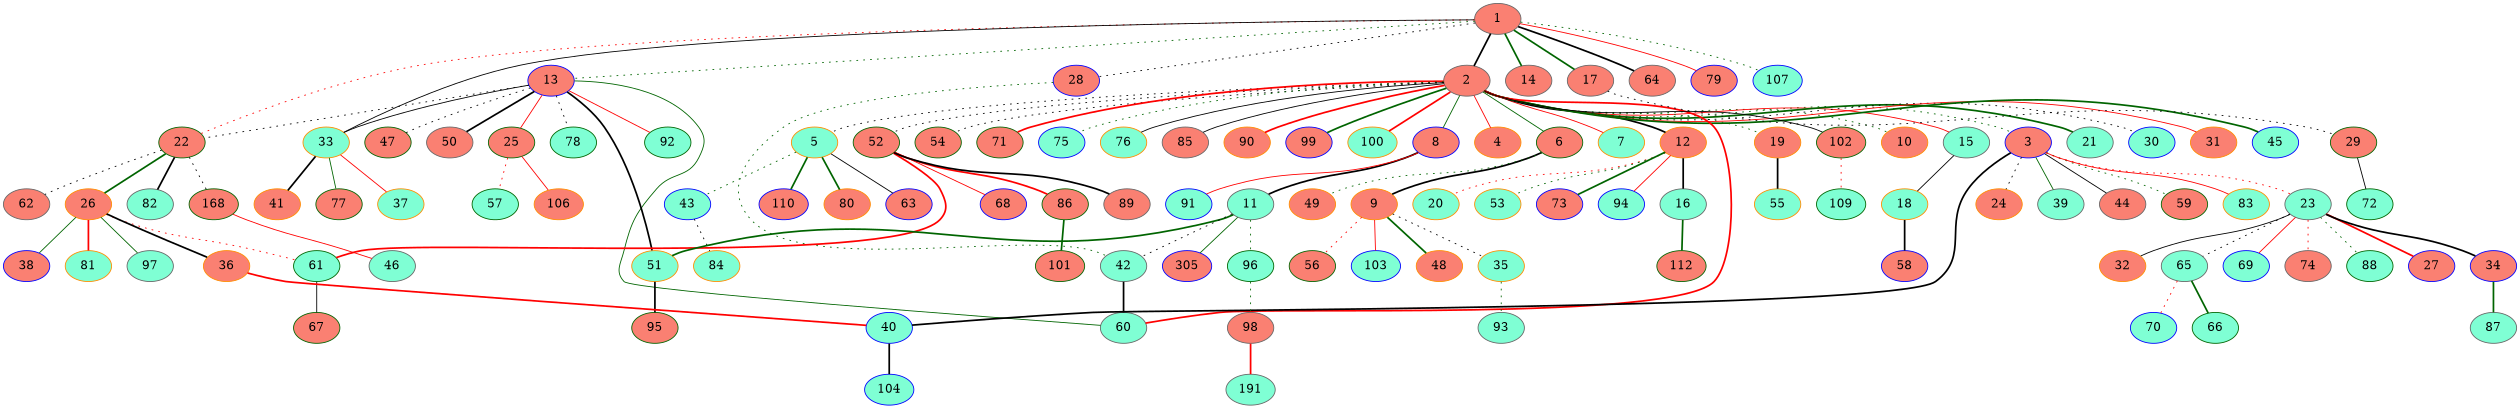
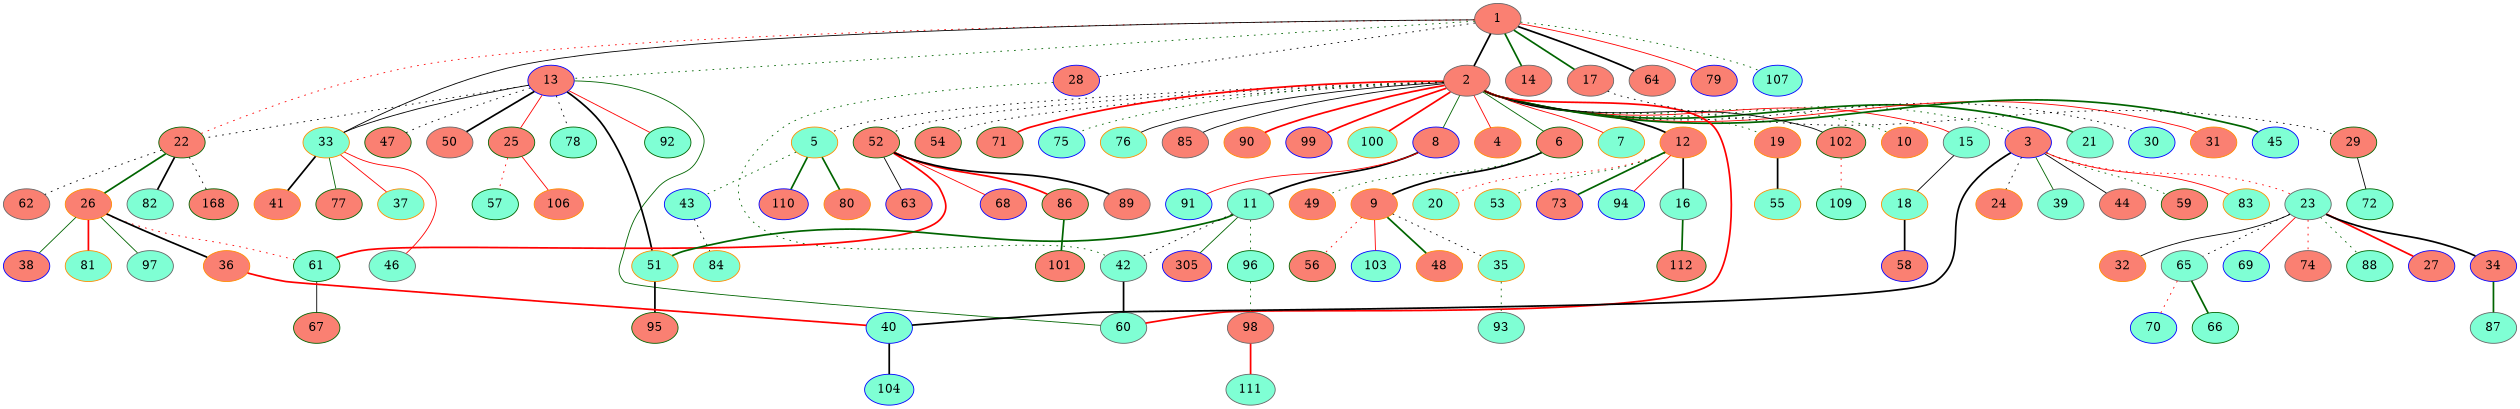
  graph {
    node [color=darkorange fillcolor=salmon style=filled]
    edge [color=black style=bold]
    1 [color=gray40]
    2 [color=gray40]
    13 [color=blue]
    14 [color=gray40]
    17 [color=gray40]
    22 [color=darkgreen]
    28 [color=blue]
    33 [fillcolor=aquamarine]
    64 [color=gray40]
    79 [color=blue]
    107 [color=blue fillcolor=aquamarine]
    3 [color=blue]
    4
    5 [fillcolor=aquamarine]
    6 [color=darkgreen]
    7 [fillcolor=aquamarine]
    8 [color=blue]
    10
    12
    15 [color=gray40 fillcolor=aquamarine]
    19
    21 [color=gray40 fillcolor=aquamarine]
    30 [color=blue fillcolor=aquamarine]
    31
    45 [color=blue fillcolor=aquamarine]
    52 [color=darkgreen]
    54 [color=darkgreen]
    60 [color=gray40 fillcolor=aquamarine]
    71 [color=darkgreen]
    75 [color=blue fillcolor=aquamarine]
    76 [fillcolor=aquamarine]
    85 [color=gray40]
    90
    99 [color=blue]
    100 [fillcolor=aquamarine]
    102 [color=darkgreen]
    51 [fillcolor=aquamarine]
    25 [color=darkgreen]
    47 [color=darkgreen]
    50 [color=gray40]
    78 [color=darkgreen fillcolor=aquamarine]
    92 [color=darkgreen fillcolor=aquamarine]
    29 [color=darkgreen]
    26
    62 [color=gray40]
    82 [color=gray40 fillcolor=aquamarine]
    n47 [color=darkgreen label=168]
    42 [color=gray40 fillcolor=aquamarine]
    37 [fillcolor=aquamarine]
    41
    46 [color=gray40 fillcolor=aquamarine]
    77 [color=darkgreen]
    23 [color=gray40 fillcolor=aquamarine]
    24
    39 [color=gray40 fillcolor=aquamarine]
    40 [color=blue fillcolor=aquamarine]
    44 [color=gray40]
    59 [color=darkgreen]
    83 [fillcolor=aquamarine]
    43 [color=blue fillcolor=aquamarine]
    63 [color=blue]
    80
    110 [color=blue]
    9
    49
    11 [color=gray40 fillcolor=aquamarine]
    91 [color=blue fillcolor=aquamarine]
    16 [color=gray40 fillcolor=aquamarine]
    20 [fillcolor=aquamarine]
    53 [fillcolor=aquamarine]
    73 [color=blue]
    94 [color=blue fillcolor=aquamarine]
    18 [fillcolor=aquamarine]
    55 [fillcolor=aquamarine]
    61 [color=darkgreen fillcolor=aquamarine]
    68 [color=blue]
    86 [color=darkgreen]
    89 [color=gray40]
    109 [color=darkgreen fillcolor=aquamarine]
    27 [color=blue]
    32
    34 [color=blue]
    65 [color=gray40 fillcolor=aquamarine]
    69 [color=blue fillcolor=aquamarine]
    74 [color=gray40]
    88 [color=darkgreen fillcolor=aquamarine]
    104 [color=blue fillcolor=aquamarine]
    84 [fillcolor=aquamarine]
    35 [fillcolor=aquamarine]
    48
    56 [color=darkgreen]
    103 [color=blue fillcolor=aquamarine]
    96 [color=darkgreen fillcolor=aquamarine]
    n94 [color=blue label=305]
    93 [color=gray40 fillcolor=aquamarine]
    95 [color=darkgreen]
    98 [color=gray40]
    112 [color=darkgreen]
    57 [color=darkgreen fillcolor=aquamarine]
    106
    58 [color=blue]
    72 [color=darkgreen fillcolor=aquamarine]
    36
    38 [color=blue]
    81 [fillcolor=aquamarine]
    97 [color=gray40 fillcolor=aquamarine]
    87 [color=gray40 fillcolor=aquamarine]
    66 [color=darkgreen fillcolor=aquamarine]
    70 [color=blue fillcolor=aquamarine]
    67 [color=darkgreen]
    101 [color=darkgreen]
-   111 [color=gray40 fillcolor=aquamarine label=191]
+   111 [color=gray40 fillcolor=aquamarine]
    1 -- 2
    1 -- 13 [color=darkgreen style=dotted]
    1 -- 14 [color=darkgreen]
    1 -- 17 [color=darkgreen]
    1 -- 22 [color=red style=dotted]
    1 -- 28 [style=dotted]
    1 -- 33 [style=solid]
    1 -- 64
    1 -- 79 [color=red style=solid]
    1 -- 107 [color=darkgreen style=dotted]
    2 -- 3 [color=darkgreen style=dotted]
    2 -- 4 [color=red style=solid]
    2 -- 5 [style=dotted]
    2 -- 6 [color=darkgreen style=solid]
    2 -- 7 [color=red style=solid]
    2 -- 8 [color=darkgreen style=solid]
    2 -- 10 [color=darkgreen style=dotted]
    2 -- 12
    2 -- 15 [color=red style=solid]
    2 -- 19 [color=darkgreen style=dotted]
    2 -- 21 [color=darkgreen]
    2 -- 30 [style=dotted]
    2 -- 31 [color=red style=solid]
    2 -- 45 [color=darkgreen]
    2 -- 52 [style=dotted]
    2 -- 54 [style=dotted]
    2 -- 60 [color=red]
    2 -- 71 [color=red]
    2 -- 75 [color=darkgreen style=dotted]
    2 -- 76 [style=solid]
    2 -- 85 [style=solid]
    2 -- 90 [color=red]
-   2 -- 99 [color=darkgreen]
+   2 -- 99 [color=red]
    2 -- 100 [color=red]
    2 -- 102 [style=solid]
    13 -- 22 [style=dotted]
    13 -- 33 [style=solid]
    13 -- 60 [color=darkgreen style=solid]
    13 -- 51
    13 -- 25 [color=red style=solid]
    13 -- 47 [style=dotted]
    13 -- 50
    13 -- 78 [style=dotted]
    13 -- 92 [color=red style=solid]
    17 -- 29 [style=dotted]
    22 -- 26 [color=darkgreen]
    22 -- 62 [style=dotted]
    22 -- 82
    22 -- n47 [style=dotted]
    28 -- 42 [color=darkgreen style=dotted]
    33 -- 37 [color=red style=solid]
    33 -- 41
-   n47 -- 46 [color=red style=solid]
+   33 -- 46 [color=red style=solid]
    33 -- 77 [color=darkgreen style=solid]
    3 -- 23 [color=red style=dotted]
    3 -- 24 [style=dotted]
    3 -- 39 [color=darkgreen style=solid]
    3 -- 40
    3 -- 44 [style=solid]
    3 -- 59 [color=darkgreen style=dotted]
    3 -- 83 [color=red style=solid]
    5 -- 43 [color=darkgreen style=dotted]
-   5 -- 63 [style=solid]
+   52 -- 63 [style=solid]
    5 -- 80 [color=darkgreen]
    5 -- 110 [color=darkgreen]
    6 -- 9
    6 -- 49 [color=darkgreen style=dotted]
    8 -- 11
    8 -- 91 [color=red style=solid]
    12 -- 16
    12 -- 20 [color=red style=dotted]
    12 -- 53 [color=darkgreen style=dotted]
    12 -- 73 [color=darkgreen]
    12 -- 94 [color=red style=solid]
    15 -- 18 [style=solid]
    19 -- 55
    52 -- 61 [color=red]
    52 -- 68 [color=red style=solid]
    52 -- 86 [color=red]
    52 -- 89
    102 -- 109 [color=red style=dotted]
    51 -- 95
    25 -- 57 [color=red style=dotted]
    25 -- 106 [color=red style=solid]
    29 -- 72 [style=solid]
    26 -- 61 [color=red style=dotted]
    26 -- 36
    26 -- 38 [color=darkgreen style=solid]
    26 -- 81 [color=red]
    26 -- 97 [color=darkgreen style=solid]
    42 -- 60
    23 -- 27 [color=red]
    23 -- 32 [style=solid]
    23 -- 34
    23 -- 65 [style=dotted]
    23 -- 69 [color=red style=solid]
    23 -- 74 [color=red style=dotted]
    23 -- 88 [color=darkgreen style=dotted]
    40 -- 104
    43 -- 84 [style=dotted]
    9 -- 35 [style=dotted]
    9 -- 48 [color=darkgreen]
    9 -- 56 [color=red style=dotted]
    9 -- 103 [color=red style=solid]
    11 -- 51 [color=darkgreen]
    11 -- 42 [style=dotted]
    11 -- 96 [color=darkgreen style=dotted]
    11 -- n94 [color=darkgreen style=solid]
    16 -- 112 [color=darkgreen]
    18 -- 58
    61 -- 67 [style=solid]
    86 -- 101 [color=darkgreen]
    34 -- 87 [color=darkgreen]
    65 -- 66 [color=darkgreen]
    65 -- 70 [color=red style=dotted]
    35 -- 93 [color=darkgreen style=dotted]
    96 -- 98 [color=darkgreen style=dotted]
    98 -- 111 [color=red]
    36 -- 40 [color=red]
  }
